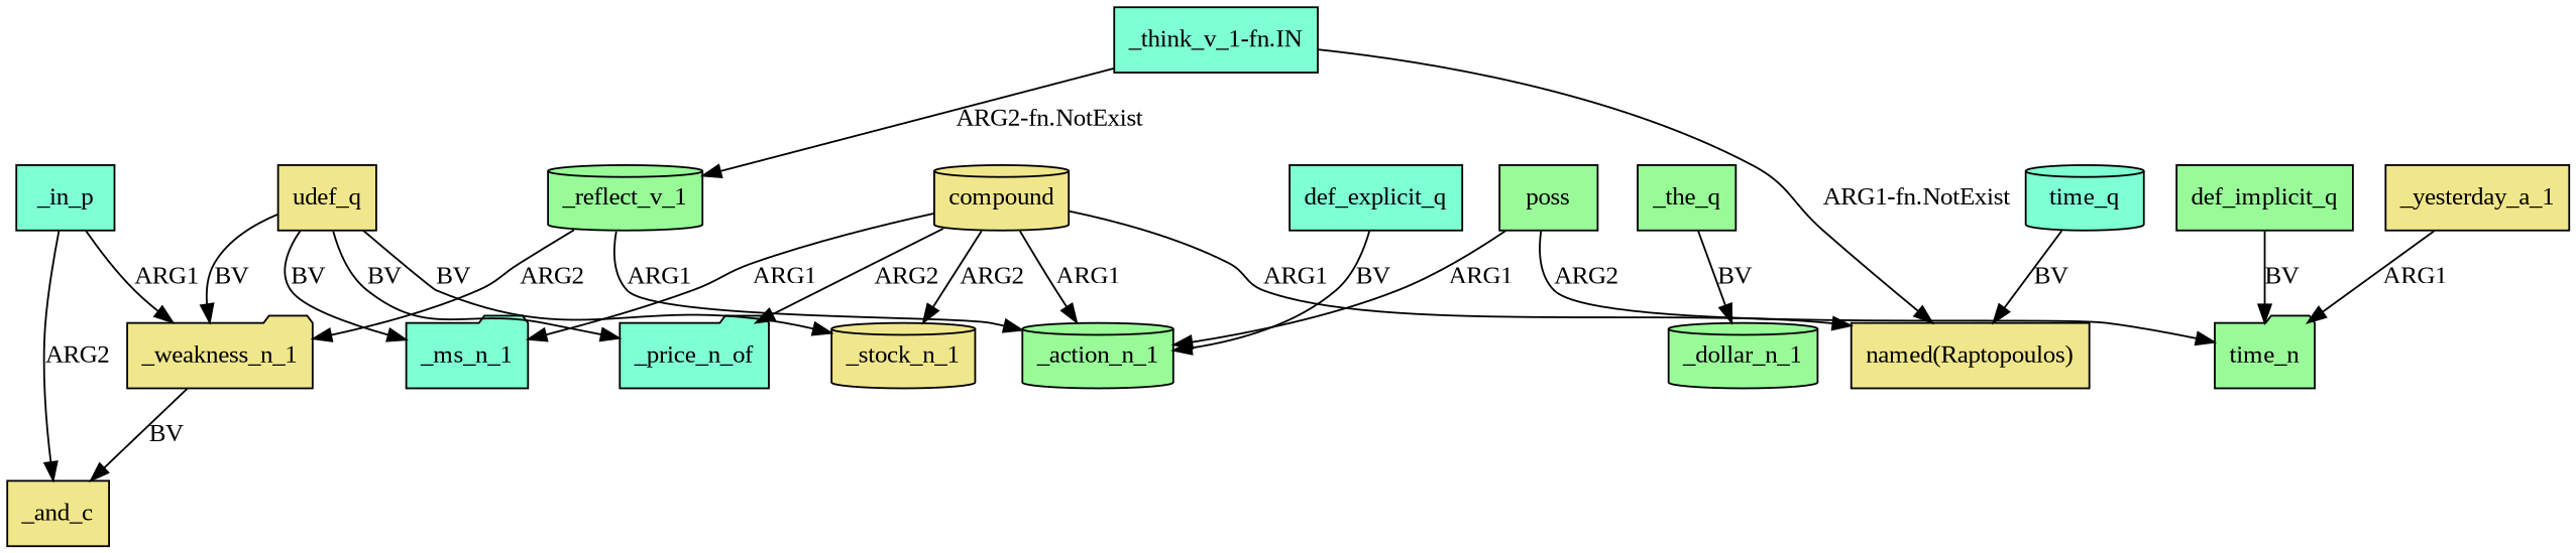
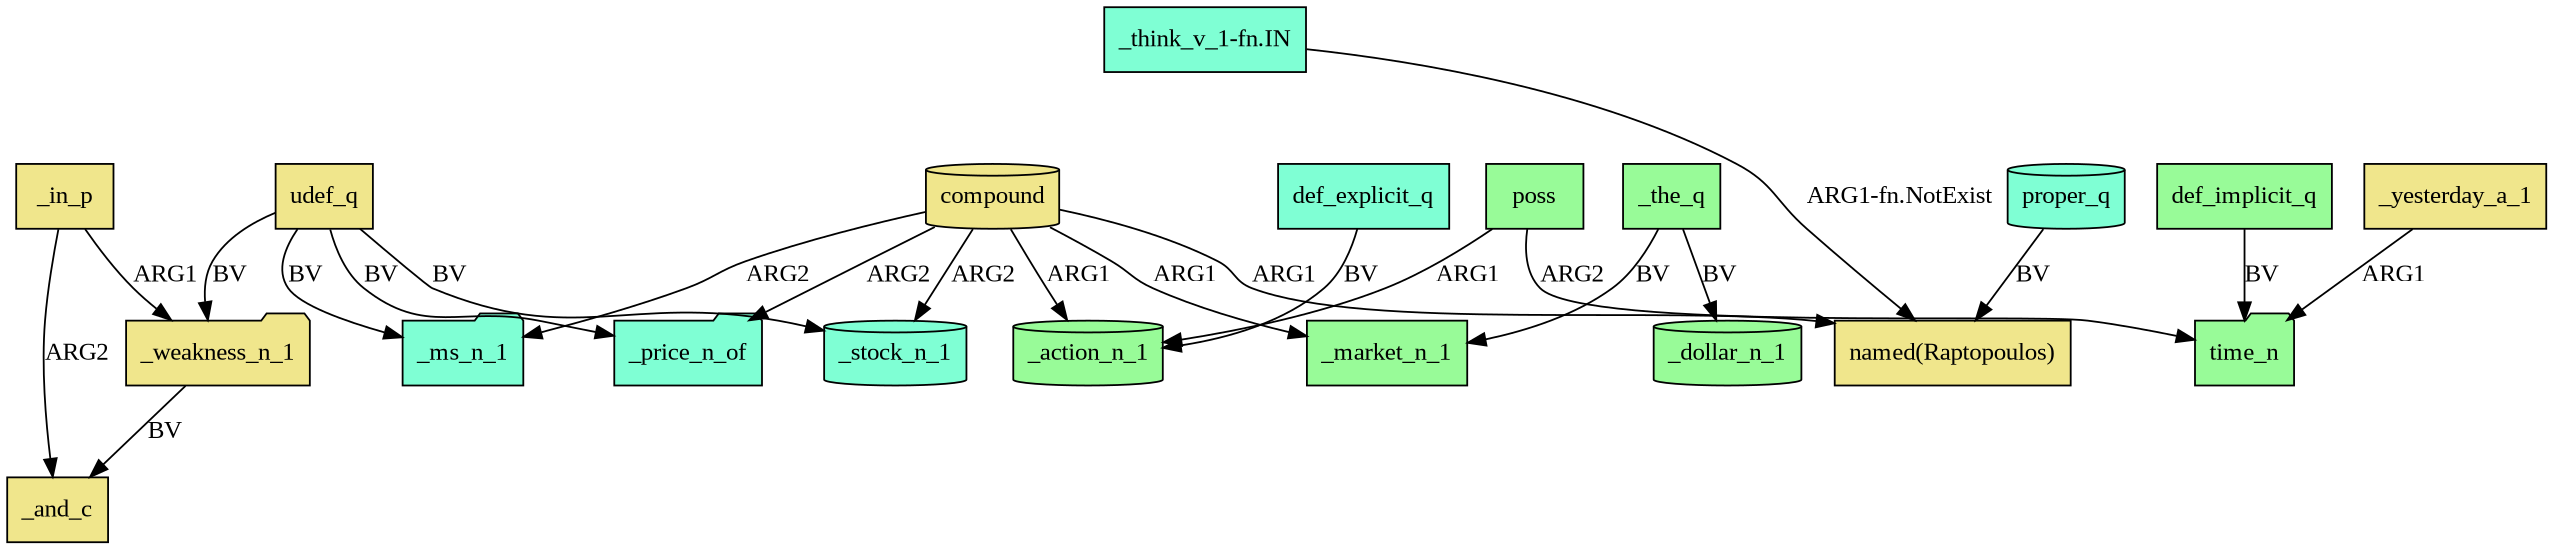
  digraph {
    fontname="Liberation Serif"
    node [fillcolor=palegreen fontname="Liberation Serif" shape=box style=filled]
    edge [fontname="Liberation Serif"]
-   _in_p [fillcolor=aquamarine]
+   _in_p [fillcolor=khaki]
    _weakness_n_1 [fillcolor=khaki shape=folder]
    _and_c [fillcolor=khaki]
    _yesterday_a_1 [fillcolor=khaki]
    time_n [shape=folder]
    compound [fillcolor=khaki shape=cylinder]
    _price_n_of [fillcolor=aquamarine shape=folder]
    "named(Raptopoulos)" [fillcolor=khaki]
    _action_n_1 [shape=cylinder]
    _ms_n_1 [fillcolor=aquamarine shape=folder]
-   _stock_n_1 [fillcolor=khaki shape=cylinder]
+   _stock_n_1 [fillcolor=aquamarine shape=cylinder]
+   _market_n_1
    udef_q [fillcolor=khaki]
-   proper_q [fillcolor=aquamarine shape=cylinder label=time_q]
+   proper_q [fillcolor=aquamarine shape=cylinder]
    _the_q
    _dollar_n_1 [shape=cylinder]
    poss
    def_explicit_q [fillcolor=aquamarine]
-   _reflect_v_1 [shape=cylinder]
    "_think_v_1-fn.IN" [fillcolor=aquamarine]
    def_implicit_q
    _in_p -> _weakness_n_1 [label=ARG1]
    _in_p -> _and_c [label=ARG2]
    _weakness_n_1 -> _and_c [label=BV]
    _yesterday_a_1 -> time_n [label=ARG1]
    compound -> _price_n_of [label=ARG2]
    compound -> "named(Raptopoulos)" [label=ARG1]
    compound -> _action_n_1 [label=ARG1]
-   compound -> _ms_n_1 [label=ARG1]
+   compound -> _ms_n_1 [label=ARG2]
    compound -> _stock_n_1 [label=ARG2]
+   compound -> _market_n_1 [label=ARG1]
    udef_q -> _weakness_n_1 [label=BV]
    udef_q -> _price_n_of [label=BV]
    udef_q -> _ms_n_1 [label=BV]
    udef_q -> _stock_n_1 [label=BV]
    proper_q -> "named(Raptopoulos)" [label=BV]
+   _the_q -> _market_n_1 [label=BV]
    _the_q -> _dollar_n_1 [label=BV]
    poss -> time_n [label=ARG2]
    poss -> _action_n_1 [label=ARG1]
    def_explicit_q -> _action_n_1 [label=BV]
-   _reflect_v_1 -> _weakness_n_1 [label=ARG2]
-   _reflect_v_1 -> _action_n_1 [label=ARG1]
    "_think_v_1-fn.IN" -> "named(Raptopoulos)" [label="ARG1-fn.NotExist"]
-   "_think_v_1-fn.IN" -> _reflect_v_1 [label="ARG2-fn.NotExist"]
    def_implicit_q -> time_n [label=BV]
  }
